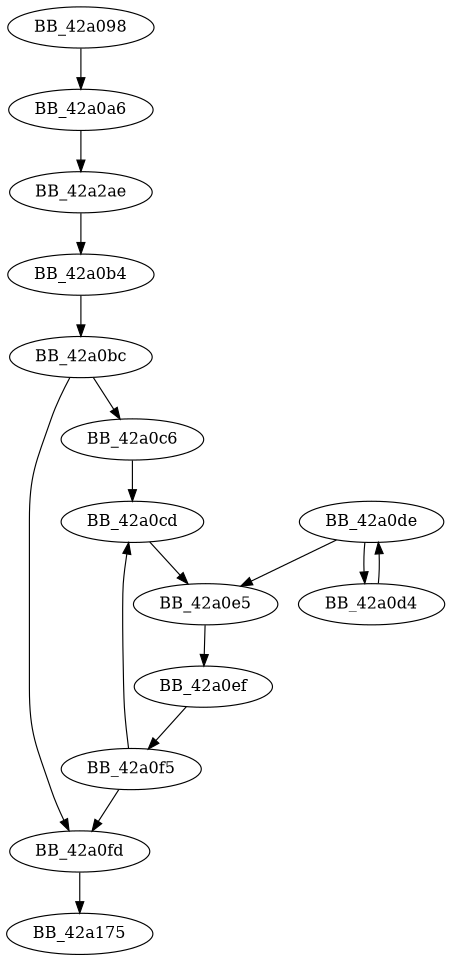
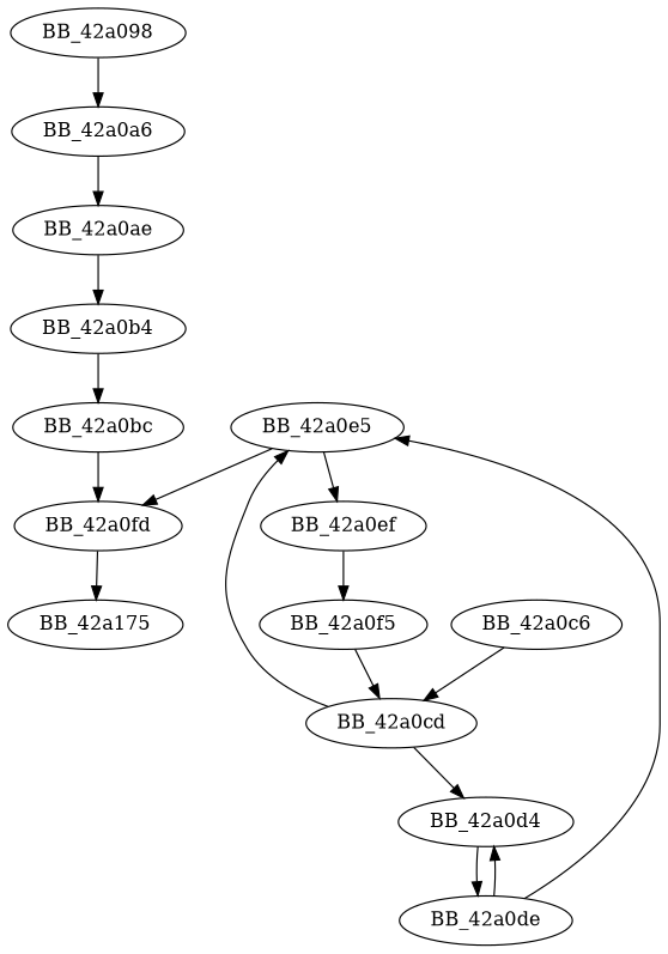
  digraph {
    BB_42a098
    BB_42a0a6
-   BB_42a0ae [label=BB_42a2ae]
+   BB_42a0ae
    BB_42a0b4
    BB_42a0bc
    BB_42a0c6
    BB_42a0fd
    BB_42a0cd
    BB_42a0d4
    BB_42a0e5
    n11 [label=BB_42a175]
    BB_42a0de
    BB_42a0ef
    BB_42a0f5
    BB_42a098 -> BB_42a0a6
    BB_42a0a6 -> BB_42a0ae
    BB_42a0ae -> BB_42a0b4
    BB_42a0b4 -> BB_42a0bc
-   BB_42a0bc -> BB_42a0c6
    BB_42a0bc -> BB_42a0fd
    BB_42a0c6 -> BB_42a0cd
    BB_42a0fd -> n11
+   BB_42a0cd -> BB_42a0d4
    BB_42a0cd -> BB_42a0e5
    BB_42a0d4 -> BB_42a0de
    BB_42a0e5 -> BB_42a0ef
    BB_42a0de -> BB_42a0d4
    BB_42a0de -> BB_42a0e5
    BB_42a0ef -> BB_42a0f5
-   BB_42a0f5 -> BB_42a0fd
+   BB_42a0e5 -> BB_42a0fd
    BB_42a0f5 -> BB_42a0cd
  }
